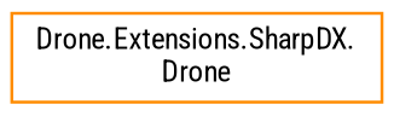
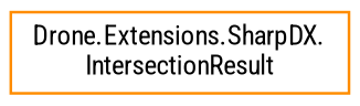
  digraph {
    rankdir=LR
    fontname="Roboto Condensed"
-   n1 [color=darkorange fillcolor=white fontname="Roboto Condensed" fontsize=10 height=0.2 label="Drone.Extensions.SharpDX.\lDrone" shape=record style=filled width=0.4]
+   n1 [color=darkorange fillcolor=white fontname="Roboto Condensed" fontsize=10 height=0.2 label="Drone.Extensions.SharpDX.\lIntersectionResult" shape=record style=filled width=0.4]
  }
